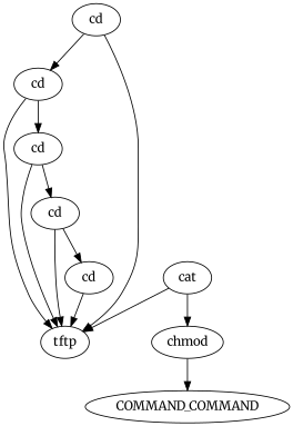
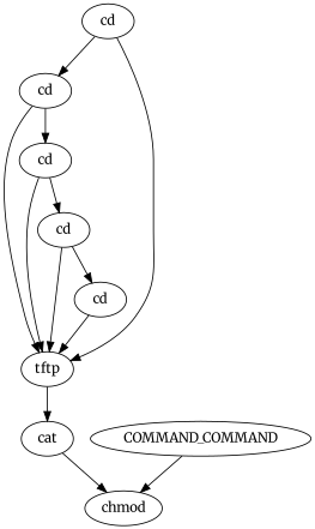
  digraph {
    fontname=Merriweather
    node [fontname=Merriweather]
    edge [fontname=Merriweather]
    n1 [label=cd]
    n2 [label=cd]
    n3 [label=tftp]
    n4 [label=cd]
    n5 [label=cat]
    n6 [label=cd]
    n7 [label=cd]
    n8 [label=chmod]
    n9 [label=COMMAND_COMMAND]
    n1 -> n2
    n1 -> n3
    n2 -> n3
    n2 -> n4
-   n5 -> n3
+   n3 -> n5
    n4 -> n3
    n4 -> n6
    n5 -> n8
    n6 -> n3
    n6 -> n7
    n7 -> n3
-   n8 -> n9
+   n9 -> n8
  }
